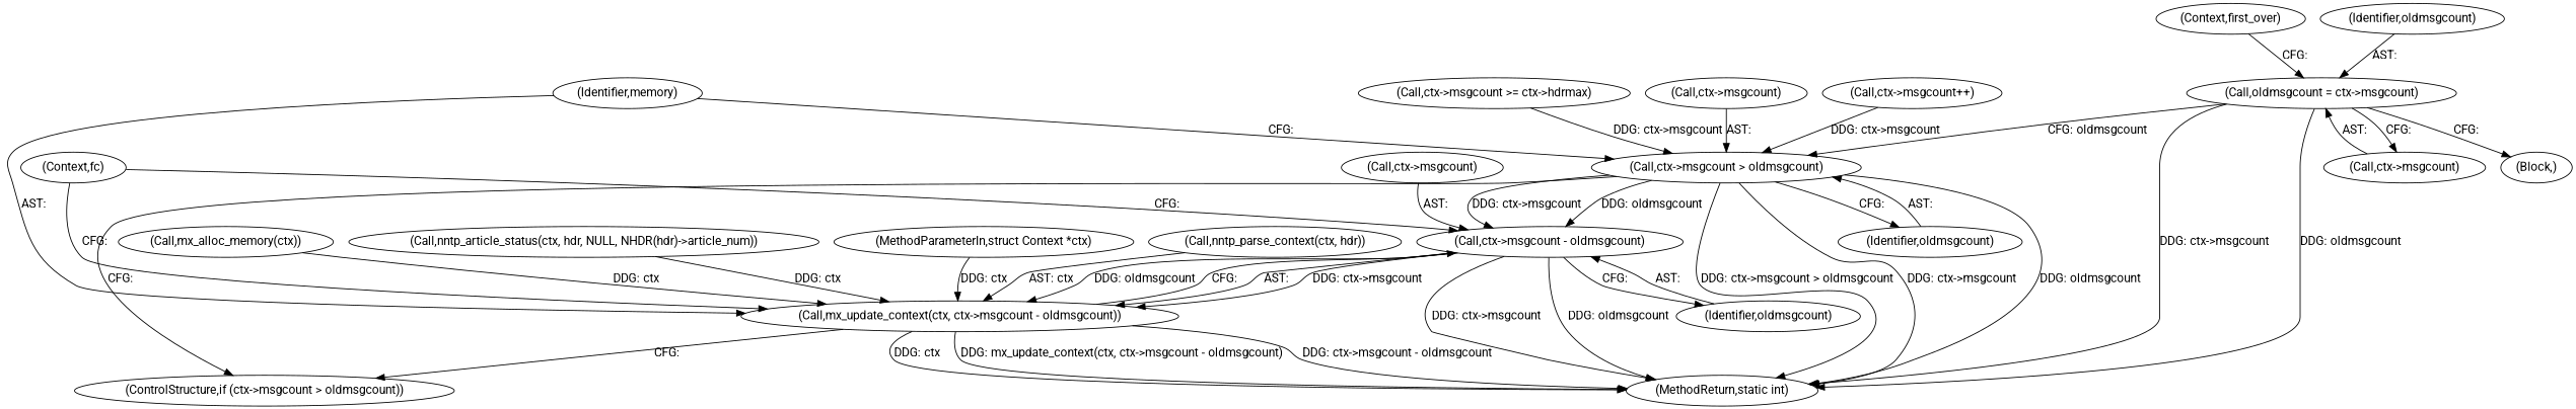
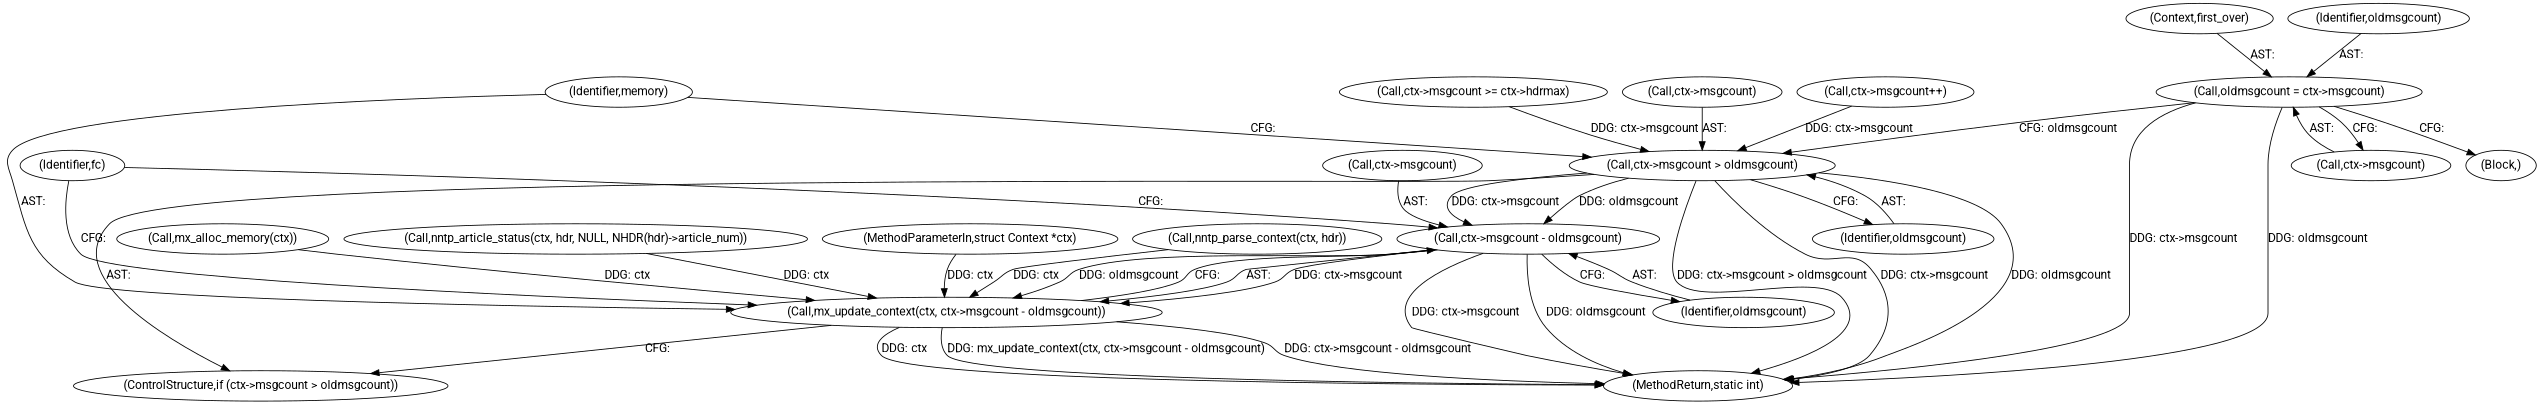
  digraph {
    fontname=Roboto
    node [fontname=Roboto]
    edge [fontname=Roboto]
    n1 [label="(Call,oldmsgcount = ctx->msgcount)"]
    n2 [label="(Call,ctx->msgcount > oldmsgcount)"]
    n3 [label="(Call,ctx->msgcount)"]
    n4 [label="(Block,)"]
    n5 [label="(MethodReturn,static int)"]
    n6 [label="(Call,ctx->msgcount - oldmsgcount)"]
    n7 [label="(ControlStructure,if (ctx->msgcount > oldmsgcount))"]
    n8 [label="(Identifier,oldmsgcount)"]
    n9 [label="(Call,mx_update_context(ctx, ctx->msgcount - oldmsgcount))"]
    n10 [label="(Identifier,oldmsgcount)"]
    n11 [label="(Call,ctx->msgcount++)"]
    n12 [label="(Context,first_over)"]
    n13 [label="(Call,ctx->msgcount >= ctx->hdrmax)"]
    n14 [label="(Identifier,memory)"]
    n15 [label="(Call,ctx->msgcount)"]
    n16 [label="(MethodParameterIn,struct Context *ctx)"]
    n17 [label="(Identifier,oldmsgcount)"]
-   n18 [label="(Context,fc)"]
+   n18 [label="(Identifier,fc)"]
    n19 [label="(Call,nntp_parse_context(ctx, hdr))"]
    n20 [label="(Call,ctx->msgcount)"]
    n21 [label="(Call,mx_alloc_memory(ctx))"]
    n22 [label="(Call,nntp_article_status(ctx, hdr, NULL, NHDR(hdr)->article_num))"]
    n1 -> n2 [label="CFG: oldmsgcount"]
    n1 -> n3 [label="CFG: "]
    n1 -> n4 [label="CFG: "]
    n1 -> n5 [label="DDG: ctx->msgcount"]
    n1 -> n5 [label="DDG: oldmsgcount"]
    n2 -> n5 [label="DDG: ctx->msgcount"]
    n2 -> n5 [label="DDG: oldmsgcount"]
    n2 -> n5 [label="DDG: ctx->msgcount > oldmsgcount"]
    n2 -> n6 [label="DDG: ctx->msgcount"]
    n2 -> n6 [label="DDG: oldmsgcount"]
-   n2 -> n7 [label="CFG: "]
+   n2 -> n7 [label="AST: "]
    n2 -> n8 [label="CFG: "]
    n3 -> n1 [label="AST: "]
    n6 -> n5 [label="DDG: ctx->msgcount"]
    n6 -> n5 [label="DDG: oldmsgcount"]
    n6 -> n9 [label="AST: "]
    n6 -> n9 [label="DDG: ctx->msgcount"]
    n6 -> n9 [label="DDG: oldmsgcount"]
    n6 -> n10 [label="CFG: "]
    n8 -> n2 [label="AST: "]
    n9 -> n5 [label="DDG: ctx"]
    n9 -> n5 [label="DDG: mx_update_context(ctx, ctx->msgcount - oldmsgcount)"]
    n9 -> n5 [label="DDG: ctx->msgcount - oldmsgcount"]
    n9 -> n6 [label="CFG: "]
    n9 -> n7 [label="CFG: "]
    n10 -> n6 [label="AST: "]
    n11 -> n2 [label="DDG: ctx->msgcount"]
-   n12 -> n1 [label="CFG: "]
+   n12 -> n1 [label="AST: "]
    n13 -> n2 [label="DDG: ctx->msgcount"]
    n14 -> n2 [label="CFG: "]
    n14 -> n9 [label="AST: "]
    n15 -> n2 [label="AST: "]
    n16 -> n9 [label="DDG: ctx"]
    n17 -> n1 [label="AST: "]
    n18 -> n6 [label="CFG: "]
    n18 -> n9 [label="CFG: "]
-   n19 -> n9 [label="AST: ctx"]
+   n19 -> n9 [label="DDG: ctx"]
    n20 -> n6 [label="AST: "]
    n21 -> n9 [label="DDG: ctx"]
    n22 -> n9 [label="DDG: ctx"]
  }
